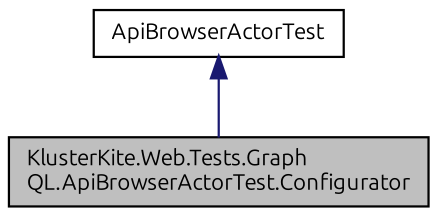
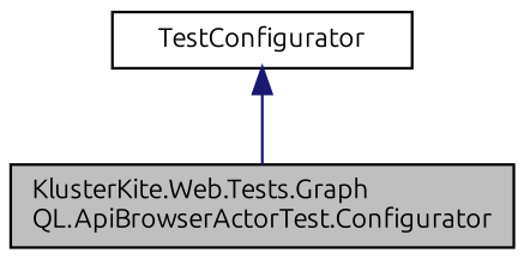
  digraph {
    fontname=Ubuntu
    node [color=black fontname=Ubuntu fontsize=10 shape=record style=filled]
    n1 [fillcolor=grey75 fontcolor=black height=0.2 label="KlusterKite.Web.Tests.Graph\lQL.ApiBrowserActorTest.Configurator" width=0.4]
-   n2 [fillcolor=white height=0.2 label=ApiBrowserActorTest width=0.4]
+   n2 [fillcolor=white height=0.2 label=TestConfigurator width=0.4]
    n2 -> n1 [color=midnightblue dir=back fontname=Ubuntu fontsize=10 labelfontname=Helvetica labelfontsize=10 style=solid]
  }
